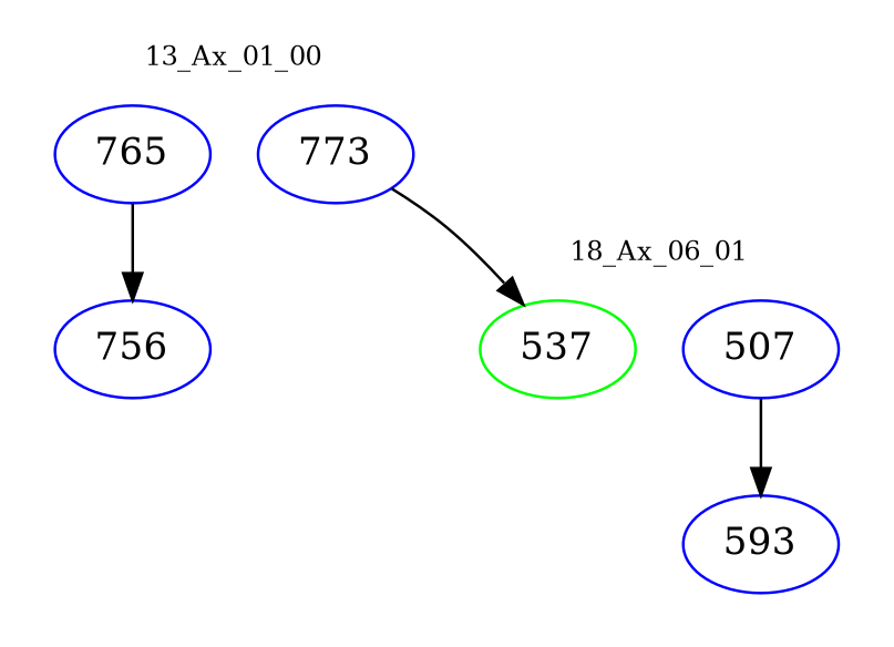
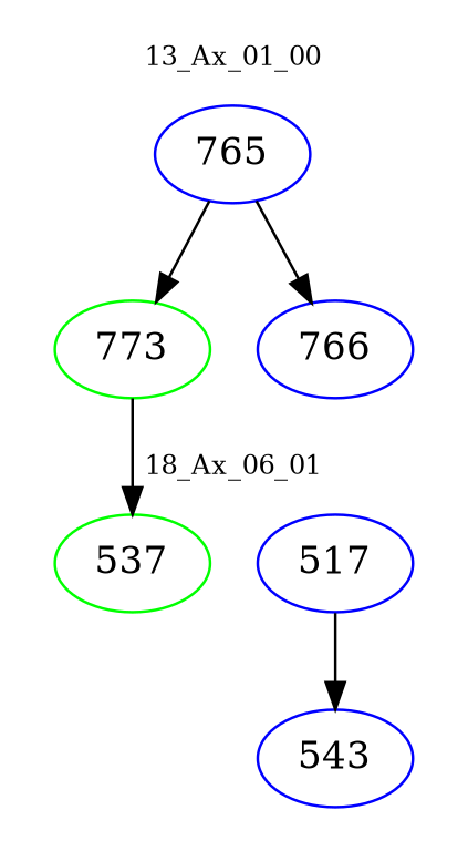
  digraph {
    node [color=blue]
    edge [color=black]
-   n1 [label=507]
+   n1 [label=517]
    n2 [color=green label=537]
-   n3 [label=593]
+   n3 [label=543]
    n4 [label=765]
-   n5 [label=773]
-   n6 [label=756]
+   n5 [color=green label=773]
+   n6 [label=766]
    subgraph cluster_1 {
      color=white
      fontsize=10
      label="18_Ax_06_01"
      n1
      n2
      n3
    }
    subgraph cluster_2 {
      color=white
      fontsize=10
      label="13_Ax_01_00"
      n4
      n5
      n6
    }
    n1 -> n3
+   n4 -> n5
    n4 -> n6
    n5 -> n2
  }
